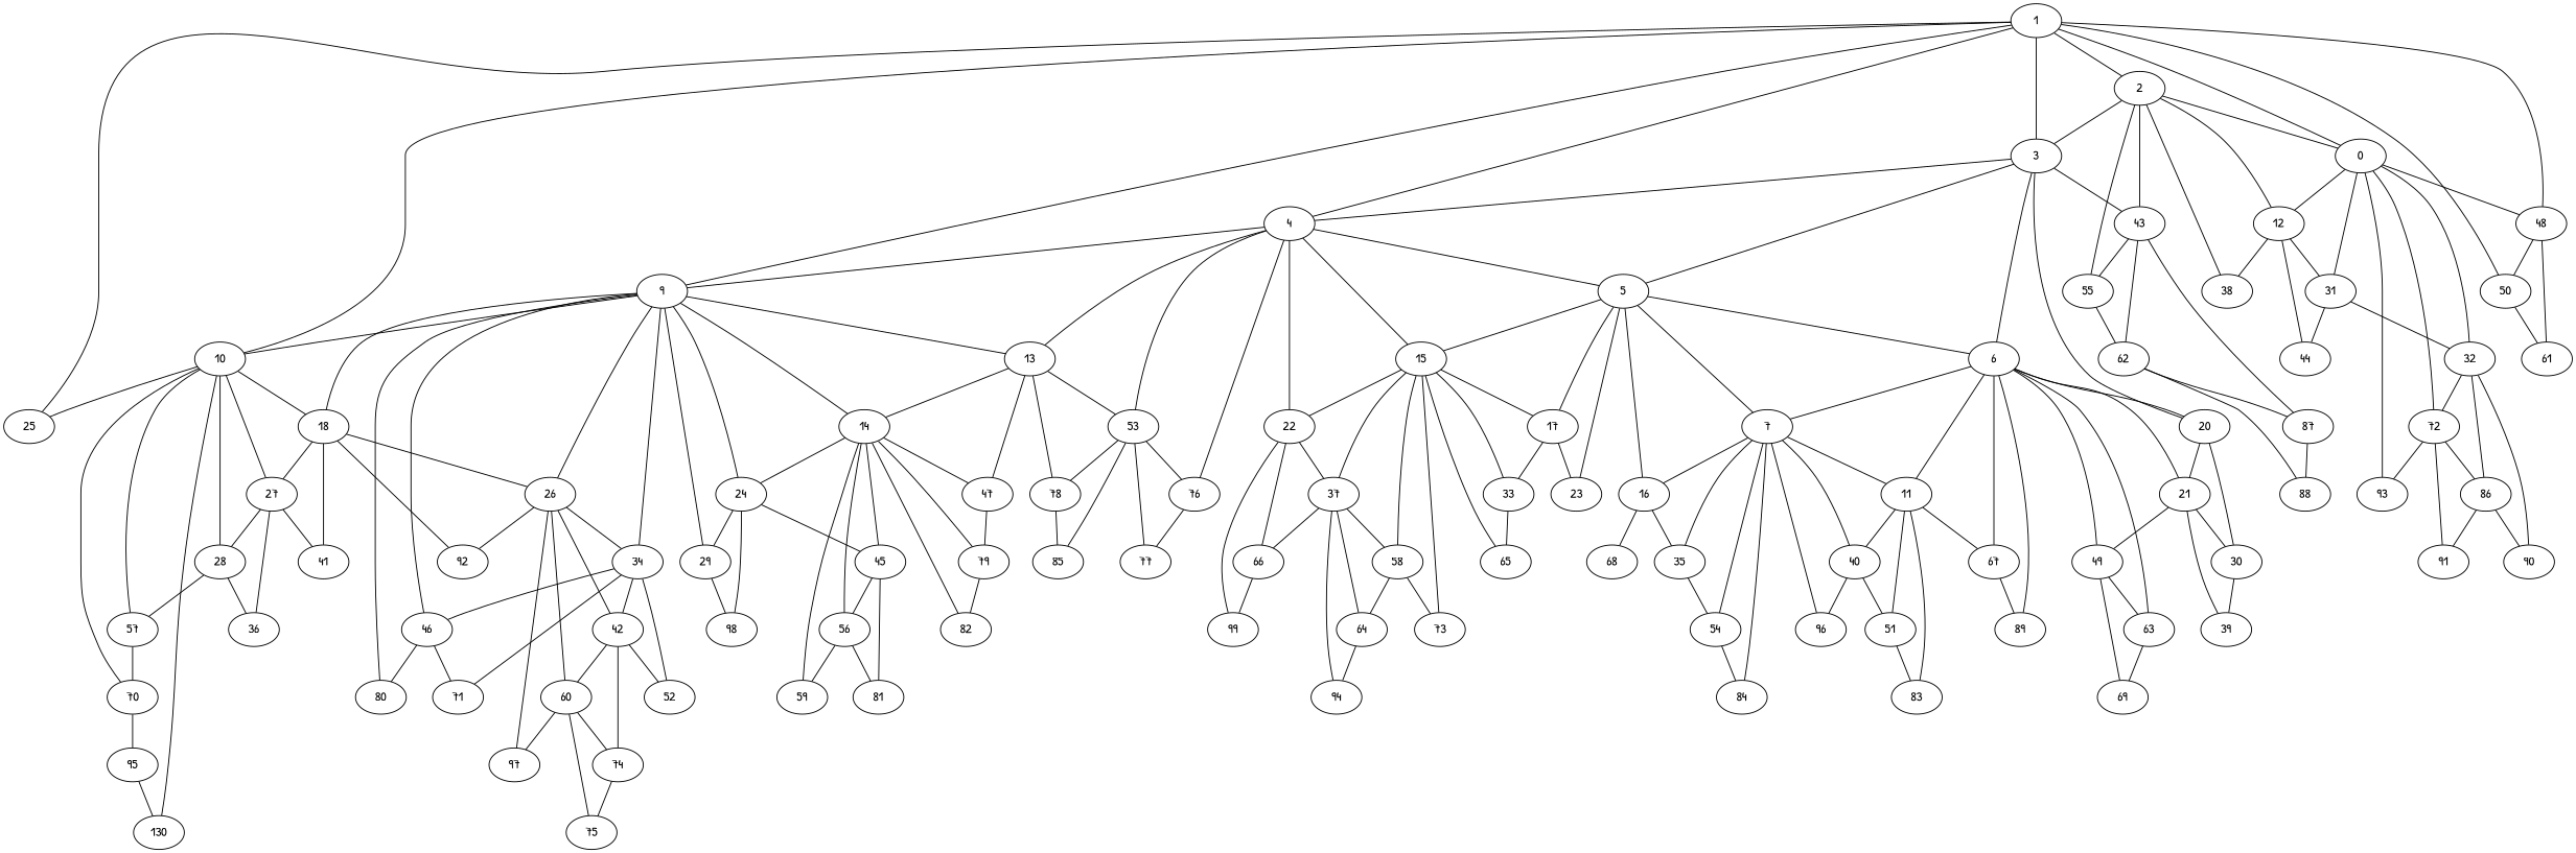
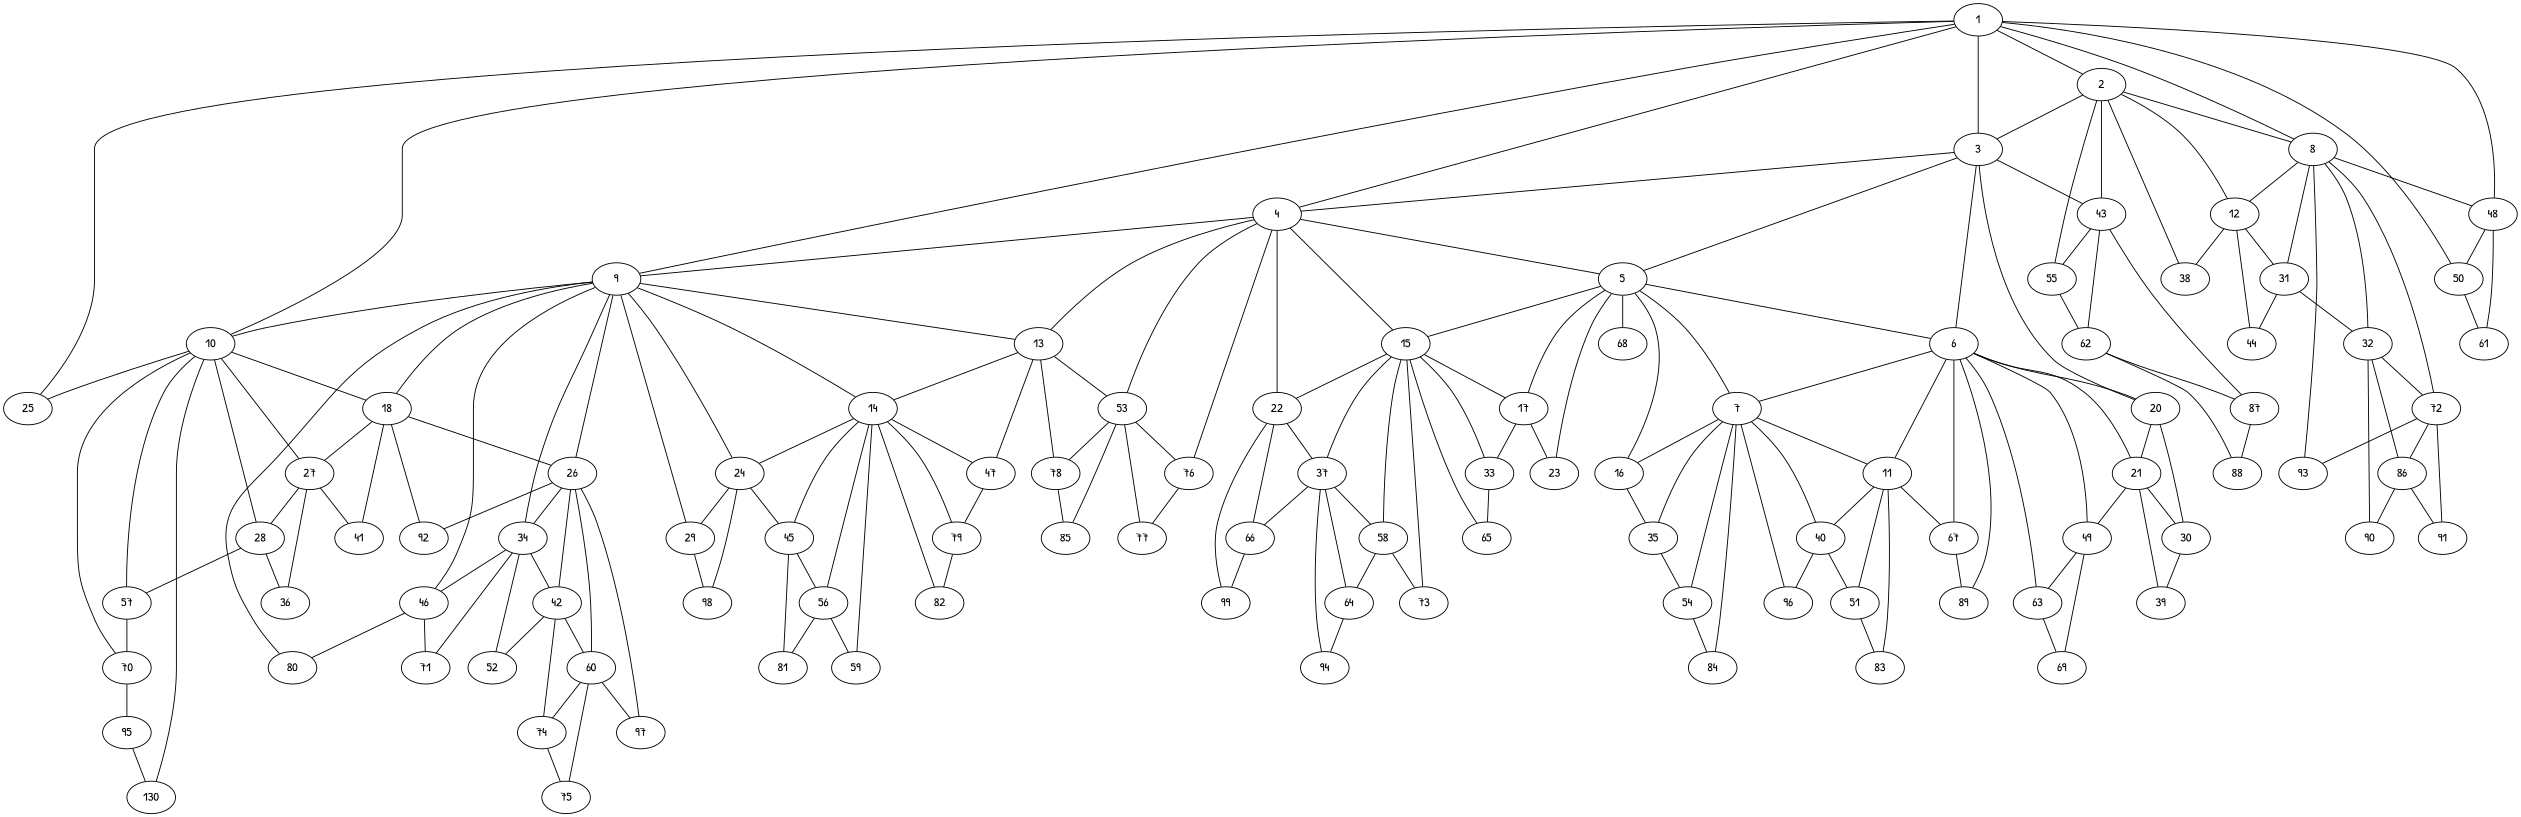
  graph {
    fontname="Patrick Hand"
    node [fontname="Patrick Hand"]
    edge [fontname="Patrick Hand"]
    1
    2
    3
    4
-   8 [label=0]
+   8
    9
    10
    25
    48
    50
    12
    38
    43
    55
    5
    6
    20
    13
    15
    22
    53
    76
    31
    32
    72
    93
    14
    18
    24
    26
    29
    34
    46
    80
    27
    28
    57
    70
    n39 [label=130]
    61
    44
    62
    87
    7
    16
    17
    23
    68
    11
    21
    49
    63
    67
    89
    30
    47
    78
    33
    37
    58
    65
    73
    66
    99
    77
    85
    35
    40
    54
    84
    96
    51
    83
    39
    69
    86
    90
    91
    45
    56
    59
    79
    82
    41
    92
    98
    42
    60
    97
    52
    71
    36
    95
    81
    64
    94
    74
    75
    88
    1 -- 2
    1 -- 3
    1 -- 4
    1 -- 8
    1 -- 9
    1 -- 10
    1 -- 25
    1 -- 48
    1 -- 50
    2 -- 3
    2 -- 8
    2 -- 12
    2 -- 38
    2 -- 43
    2 -- 55
    3 -- 4
    3 -- 43
    3 -- 5
    3 -- 6
    3 -- 20
    4 -- 9
    4 -- 5
    4 -- 13
    4 -- 15
    4 -- 22
    4 -- 53
    4 -- 76
    8 -- 48
    8 -- 12
    8 -- 31
    8 -- 32
    8 -- 72
    8 -- 93
    9 -- 10
    9 -- 13
    9 -- 14
    9 -- 18
    9 -- 24
    9 -- 26
    9 -- 29
    9 -- 34
    9 -- 46
    9 -- 80
    10 -- 25
    10 -- 18
    10 -- 27
    10 -- 28
    10 -- 57
    10 -- 70
    10 -- n39
    48 -- 50
    48 -- 61
    50 -- 61
    12 -- 38
    12 -- 31
    12 -- 44
    43 -- 55
    43 -- 62
    43 -- 87
    55 -- 62
    5 -- 6
    5 -- 15
    5 -- 7
    5 -- 16
    5 -- 17
    5 -- 23
-   16 -- 68
+   5 -- 68
    6 -- 20
    6 -- 7
    6 -- 11
    6 -- 21
    6 -- 49
    6 -- 63
    6 -- 67
    6 -- 89
    20 -- 21
    20 -- 30
    13 -- 53
    13 -- 14
    13 -- 47
    13 -- 78
    15 -- 22
    15 -- 17
    15 -- 33
    15 -- 37
    15 -- 58
    15 -- 65
    15 -- 73
    22 -- 37
    22 -- 66
    22 -- 99
    53 -- 76
    53 -- 78
    53 -- 77
    53 -- 85
    76 -- 77
    31 -- 32
    31 -- 44
    32 -- 72
    32 -- 86
    32 -- 90
    72 -- 93
    72 -- 86
    72 -- 91
    14 -- 24
    14 -- 47
    14 -- 45
    14 -- 56
    14 -- 59
    14 -- 79
    14 -- 82
    18 -- 26
    18 -- 27
    18 -- 41
    18 -- 92
    24 -- 29
    24 -- 45
    24 -- 98
    26 -- 34
    26 -- 92
    26 -- 42
    26 -- 60
    26 -- 97
    29 -- 98
    34 -- 46
    34 -- 42
    34 -- 52
    34 -- 71
    46 -- 80
    46 -- 71
    27 -- 28
    27 -- 41
    27 -- 36
    28 -- 57
    28 -- 36
    57 -- 70
    70 -- 95
    62 -- 87
    62 -- 88
    87 -- 88
    7 -- 16
    7 -- 11
    7 -- 35
    7 -- 40
    7 -- 54
    7 -- 84
    7 -- 96
    16 -- 35
    17 -- 23
    17 -- 33
    11 -- 67
    11 -- 40
    11 -- 51
    11 -- 83
    21 -- 49
    21 -- 30
    21 -- 39
    49 -- 63
    49 -- 69
    63 -- 69
    67 -- 89
    30 -- 39
    47 -- 79
    78 -- 85
    33 -- 65
    37 -- 58
    37 -- 66
    37 -- 64
    37 -- 94
    58 -- 73
    58 -- 64
    66 -- 99
    35 -- 54
    40 -- 96
    40 -- 51
    54 -- 84
    51 -- 83
    86 -- 90
    86 -- 91
    45 -- 56
    45 -- 81
    56 -- 59
    56 -- 81
    79 -- 82
    42 -- 60
    42 -- 52
    42 -- 74
    60 -- 97
    60 -- 74
    60 -- 75
    95 -- n39
    64 -- 94
    74 -- 75
  }
